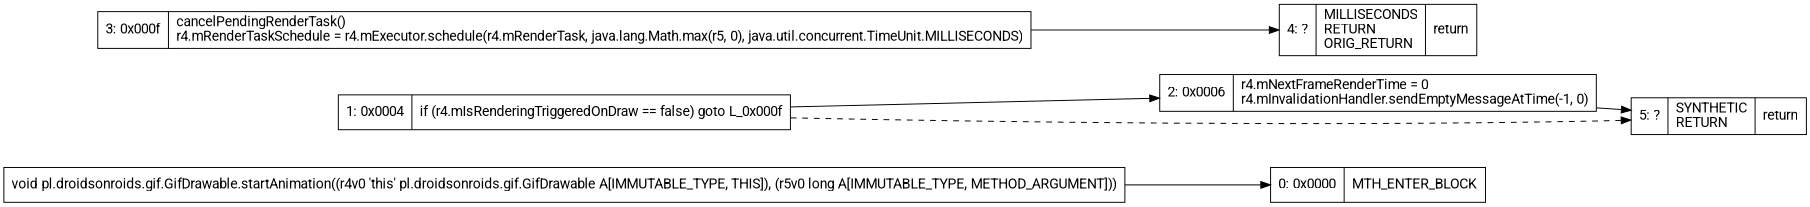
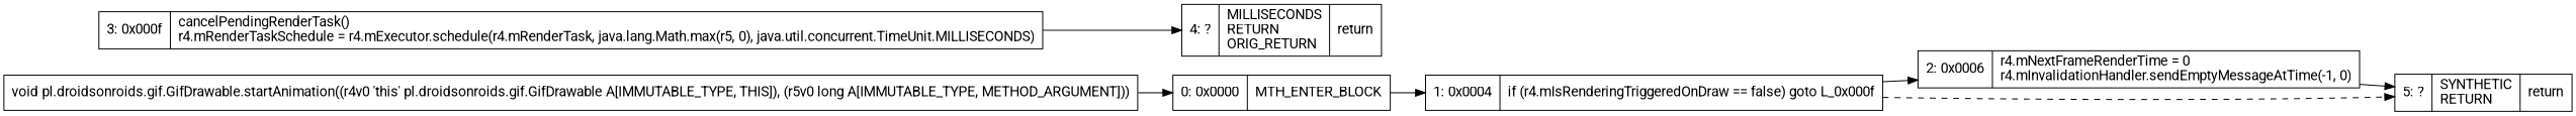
  digraph {
    fontname=Roboto
    rankdir=LR
    node [fontname=Roboto shape=record]
    edge [fontname=Roboto style=solid]
    n1 [label="{0\:\ 0x0000|MTH_ENTER_BLOCK\l}"]
    n2 [label="{1\:\ 0x0004|if (r4.mIsRenderingTriggeredOnDraw == false) goto L_0x000f\l}"]
    n3 [label="{2\:\ 0x0006|r4.mNextFrameRenderTime = 0\lr4.mInvalidationHandler.sendEmptyMessageAtTime(\-1, 0)\l}"]
    n4 [label="{5\:\ ?|SYNTHETIC\lRETURN\l|return\l}"]
    n5 [label="{3\:\ 0x000f|cancelPendingRenderTask()\lr4.mRenderTaskSchedule = r4.mExecutor.schedule(r4.mRenderTask, java.lang.Math.max(r5, 0), java.util.concurrent.TimeUnit.MILLISECONDS)\l}"]
    n6 [label="{4\:\ ?|MILLISECONDS\lRETURN\lORIG_RETURN\l|return\l}"]
    n7 [label="{void pl.droidsonroids.gif.GifDrawable.startAnimation((r4v0 'this' pl.droidsonroids.gif.GifDrawable A[IMMUTABLE_TYPE, THIS]), (r5v0 long A[IMMUTABLE_TYPE, METHOD_ARGUMENT])) }"]
+   n1 -> n2
    n2 -> n3
    n2 -> n4 [style=dashed]
    n3 -> n4
    n5 -> n6
    n7 -> n1
  }
